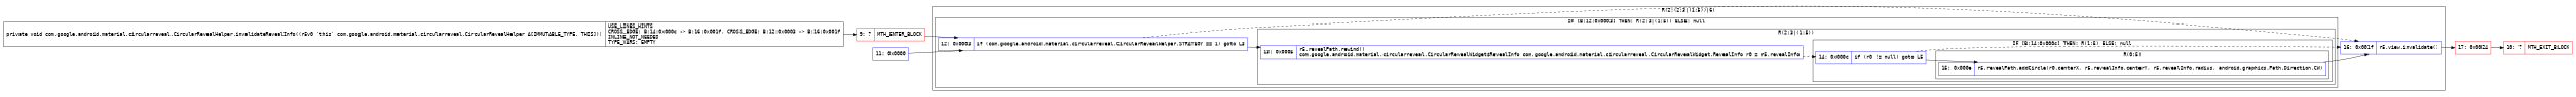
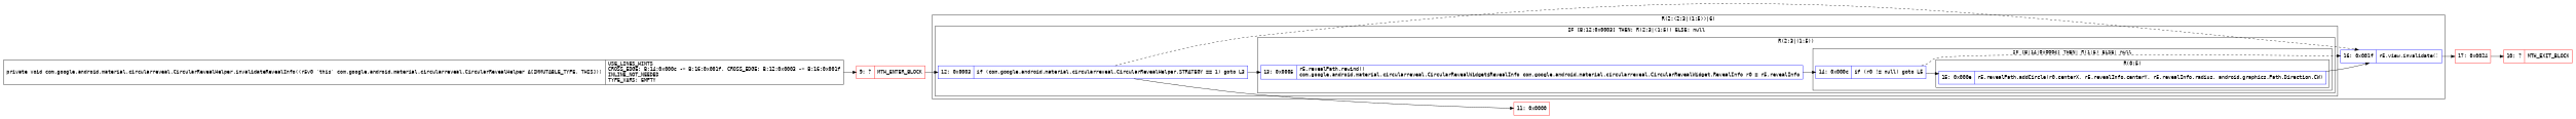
  digraph {
    fontname="DejaVu Sans Mono"
    rankdir=LR
    node [color=blue fontname="DejaVu Sans Mono" shape=record]
    edge [fontname="DejaVu Sans Mono"]
    n1 [label="{15\:\ 0x000e|r5.revealPath.addCircle(r0.centerX, r5.revealInfo.centerY, r5.revealInfo.radius, android.graphics.Path.Direction.CW)\l}"]
    n2 [label="{14\:\ 0x000c|if (r0 != null) goto L5\l}"]
    n3 [label="{13\:\ 0x0005|r5.revealPath.rewind()\lcom.google.android.material.circularreveal.CircularRevealWidget$RevealInfo com.google.android.material.circularreveal.CircularRevealWidget.RevealInfo r0 = r5.revealInfo\l}"]
    n4 [label="{12\:\ 0x0003|if (com.google.android.material.circularreveal.CircularRevealHelper.STRATEGY == 1) goto L3\l}"]
    n5 [label="{16\:\ 0x001f|r5.view.invalidate()\l}"]
    n6 [color=red label="{17\:\ 0x0024}"]
    n7 [color=red label="{10\:\ ?|MTH_EXIT_BLOCK\l}"]
    n8 [color=red label="{9\:\ ?|MTH_ENTER_BLOCK\l}"]
-   n9 [label="{11\:\ 0x0000}"]
+   n9 [color=red label="{11\:\ 0x0000}"]
    n10 [label="{private void com.google.android.material.circularreveal.CircularRevealHelper.invalidateRevealInfo((r5v0 'this' com.google.android.material.circularreveal.CircularRevealHelper A[IMMUTABLE_TYPE, THIS]))  | USE_LINES_HINTS\lCROSS_EDGE: B:14:0x000c \-\> B:16:0x001f, CROSS_EDGE: B:12:0x0003 \-\> B:16:0x001f\lINLINE_NOT_NEEDED\lTYPE_VARS: EMPTY\l}" color=""]
    subgraph cluster_1 {
      label="R(2:(2:3|(1:5))|6)"
      n5
      subgraph cluster_2 {
        label="IF [B:12:0x0003] THEN: R(2:3|(1:5)) ELSE: null"
        n4
        subgraph cluster_3 {
          label="R(2:3|(1:5))"
          n3
          subgraph cluster_4 {
            label="IF [B:14:0x000c] THEN: R(1:5) ELSE: null"
            n2
            subgraph cluster_5 {
              label="R(0:5)"
              n1
            }
          }
        }
      }
    }
    n1 -> n5
    n2 -> n1
    n2 -> n5 [style=dashed]
-   n3 -> n2 [style=dashed]
+   n3 -> n2
    n4 -> n3
    n4 -> n5 [style=dashed]
    n5 -> n6
    n6 -> n7
    n8 -> n4
-   n9 -> n4
+   n4 -> n9
    n10 -> n8
  }
